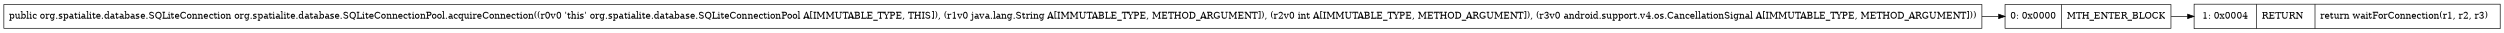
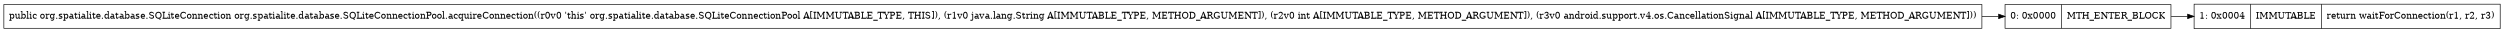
  digraph {
    rankdir=LR
    node [shape=record]
    n1 [label="{0\:\ 0x0000|MTH_ENTER_BLOCK\l}"]
-   n2 [label="{1\:\ 0x0004|RETURN\l|return waitForConnection(r1, r2, r3)\l}"]
+   n2 [label="{1\:\ 0x0004|IMMUTABLE\l|return waitForConnection(r1, r2, r3)\l}"]
    n3 [label="{public org.spatialite.database.SQLiteConnection org.spatialite.database.SQLiteConnectionPool.acquireConnection((r0v0 'this' org.spatialite.database.SQLiteConnectionPool A[IMMUTABLE_TYPE, THIS]), (r1v0 java.lang.String A[IMMUTABLE_TYPE, METHOD_ARGUMENT]), (r2v0 int A[IMMUTABLE_TYPE, METHOD_ARGUMENT]), (r3v0 android.support.v4.os.CancellationSignal A[IMMUTABLE_TYPE, METHOD_ARGUMENT])) }"]
    n1 -> n2
    n3 -> n1
  }
